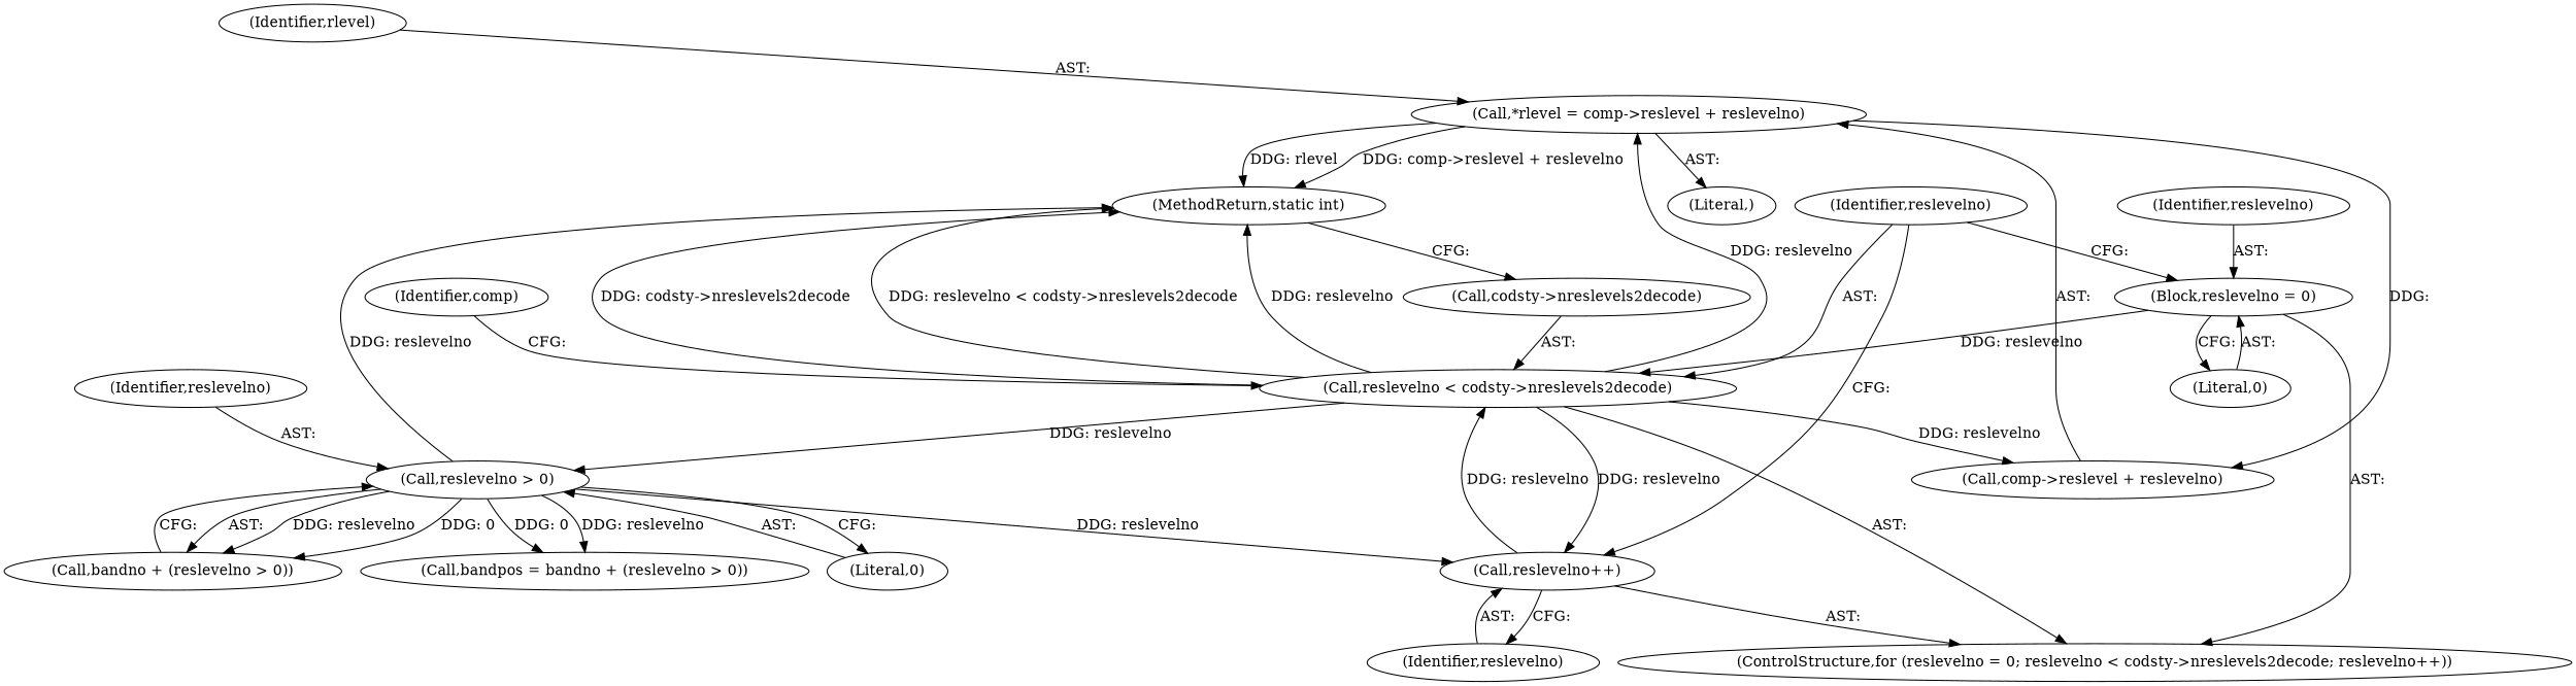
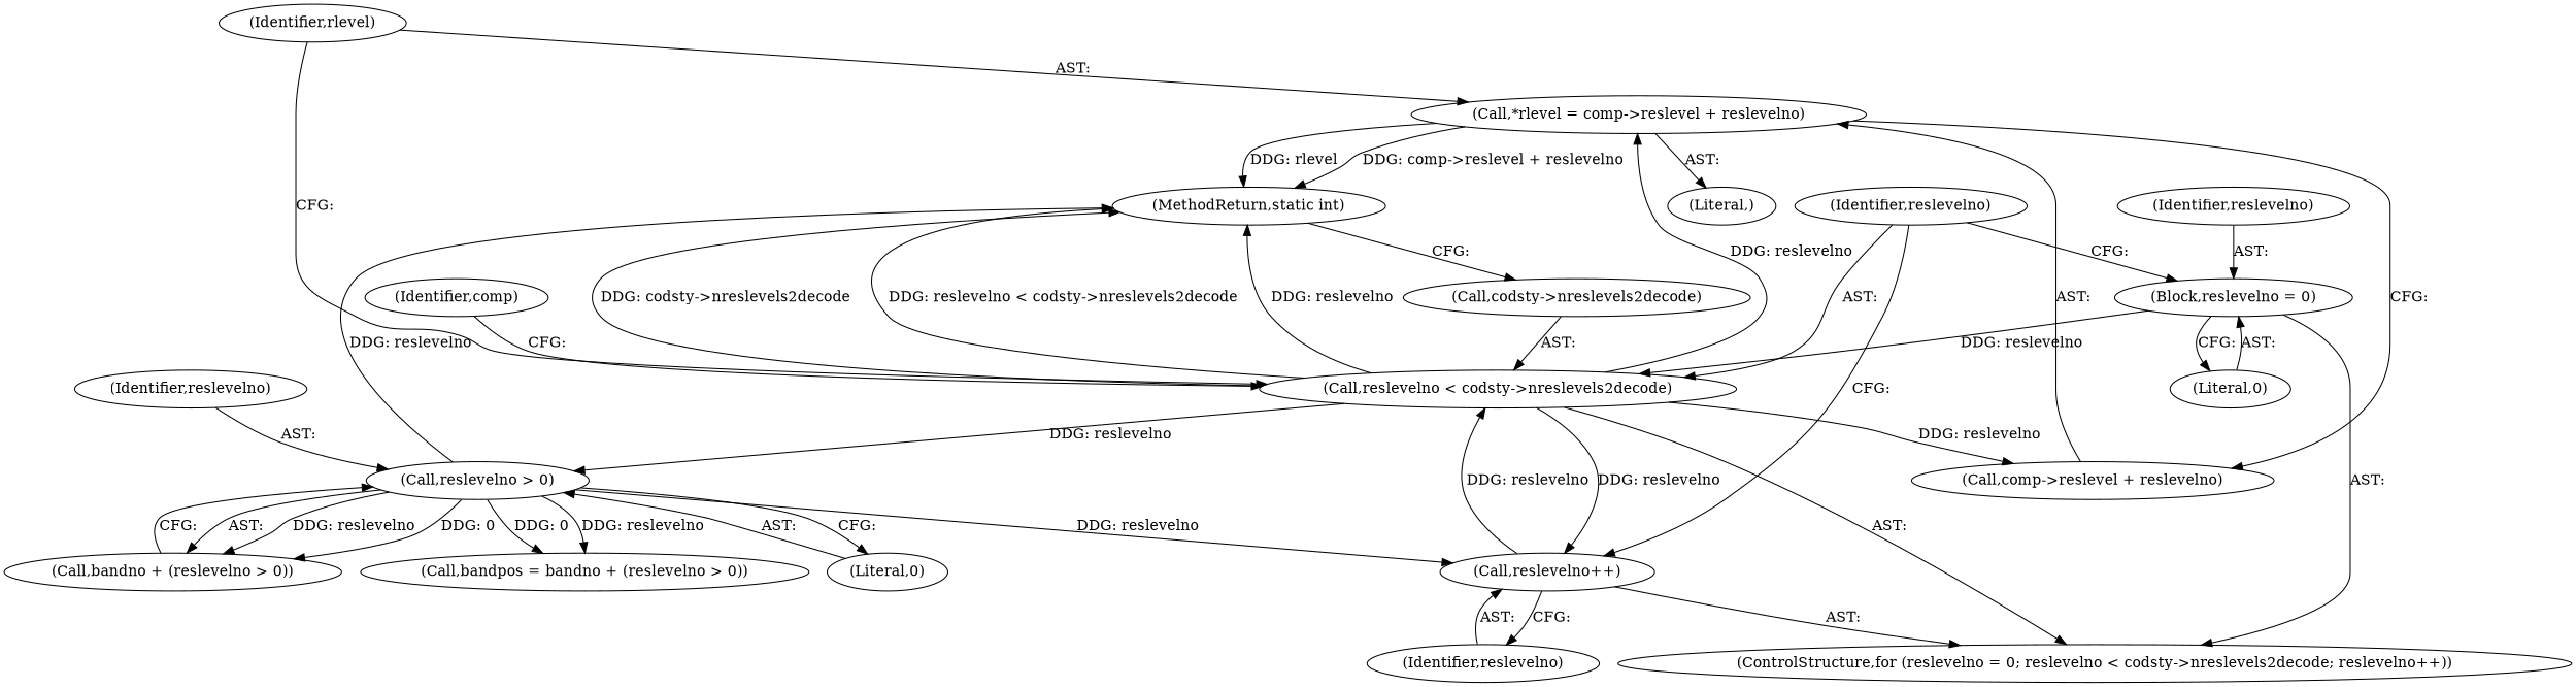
  digraph {
    n1 [label="(Call,*rlevel = comp->reslevel + reslevelno)"]
    n2 [label="(MethodReturn,static int)"]
    n3 [label="(Literal,)"]
    n4 [label="(Call,comp->reslevel + reslevelno)"]
    n5 [label="(Call,codsty->nreslevels2decode)"]
    n6 [label="(Call,reslevelno < codsty->nreslevels2decode)"]
    n7 [label="(Call,reslevelno++)"]
    n8 [label="(Call,reslevelno > 0)"]
    n9 [label="(ControlStructure,for (reslevelno = 0; reslevelno < codsty->nreslevels2decode; reslevelno++))"]
    n10 [label="(Identifier,reslevelno)"]
    n11 [label="(Literal,0)"]
    n12 [label="(Call,bandno + (reslevelno > 0))"]
    n13 [label="(Call,bandpos = bandno + (reslevelno > 0))"]
    n14 [label="(Block,reslevelno = 0)"]
    n15 [label="(Literal,0)"]
    n16 [label="(Identifier,comp)"]
    n17 [label="(Identifier,rlevel)"]
    n18 [label="(Identifier,reslevelno)"]
    n19 [label="(Identifier,reslevelno)"]
    n20 [label="(Identifier,reslevelno)"]
    n1 -> n2 [label="DDG: rlevel"]
    n1 -> n2 [label="DDG: comp->reslevel + reslevelno"]
    n1 -> n3 [label="AST: "]
-   n1 -> n4 [label="DDG: "]
+   n1 -> n4 [label="CFG: "]
    n2 -> n5 [label="CFG: "]
    n4 -> n1 [label="AST: "]
    n5 -> n6 [label="AST: "]
    n6 -> n1 [label="DDG: reslevelno"]
    n6 -> n2 [label="DDG: codsty->nreslevels2decode"]
    n6 -> n2 [label="DDG: reslevelno < codsty->nreslevels2decode"]
    n6 -> n2 [label="DDG: reslevelno"]
    n6 -> n4 [label="DDG: reslevelno"]
    n6 -> n7 [label="DDG: reslevelno"]
    n6 -> n8 [label="DDG: reslevelno"]
    n6 -> n9 [label="AST: "]
    n7 -> n6 [label="DDG: reslevelno"]
    n7 -> n9 [label="AST: "]
    n7 -> n10 [label="CFG: "]
    n8 -> n2 [label="DDG: reslevelno"]
    n8 -> n7 [label="DDG: reslevelno"]
    n8 -> n11 [label="CFG: "]
    n8 -> n12 [label="AST: "]
    n8 -> n12 [label="DDG: reslevelno"]
    n8 -> n12 [label="DDG: 0"]
    n8 -> n13 [label="DDG: reslevelno"]
    n8 -> n13 [label="DDG: 0"]
    n10 -> n7 [label="AST: "]
    n11 -> n8 [label="AST: "]
    n12 -> n8 [label="CFG: "]
    n14 -> n6 [label="DDG: reslevelno"]
    n14 -> n9 [label="AST: "]
    n14 -> n15 [label="CFG: "]
    n15 -> n14 [label="AST: "]
    n16 -> n6 [label="CFG: "]
    n17 -> n1 [label="AST: "]
+   n17 -> n6 [label="CFG: "]
    n18 -> n6 [label="AST: "]
    n18 -> n7 [label="CFG: "]
    n18 -> n14 [label="CFG: "]
    n19 -> n14 [label="AST: "]
    n20 -> n8 [label="AST: "]
  }
